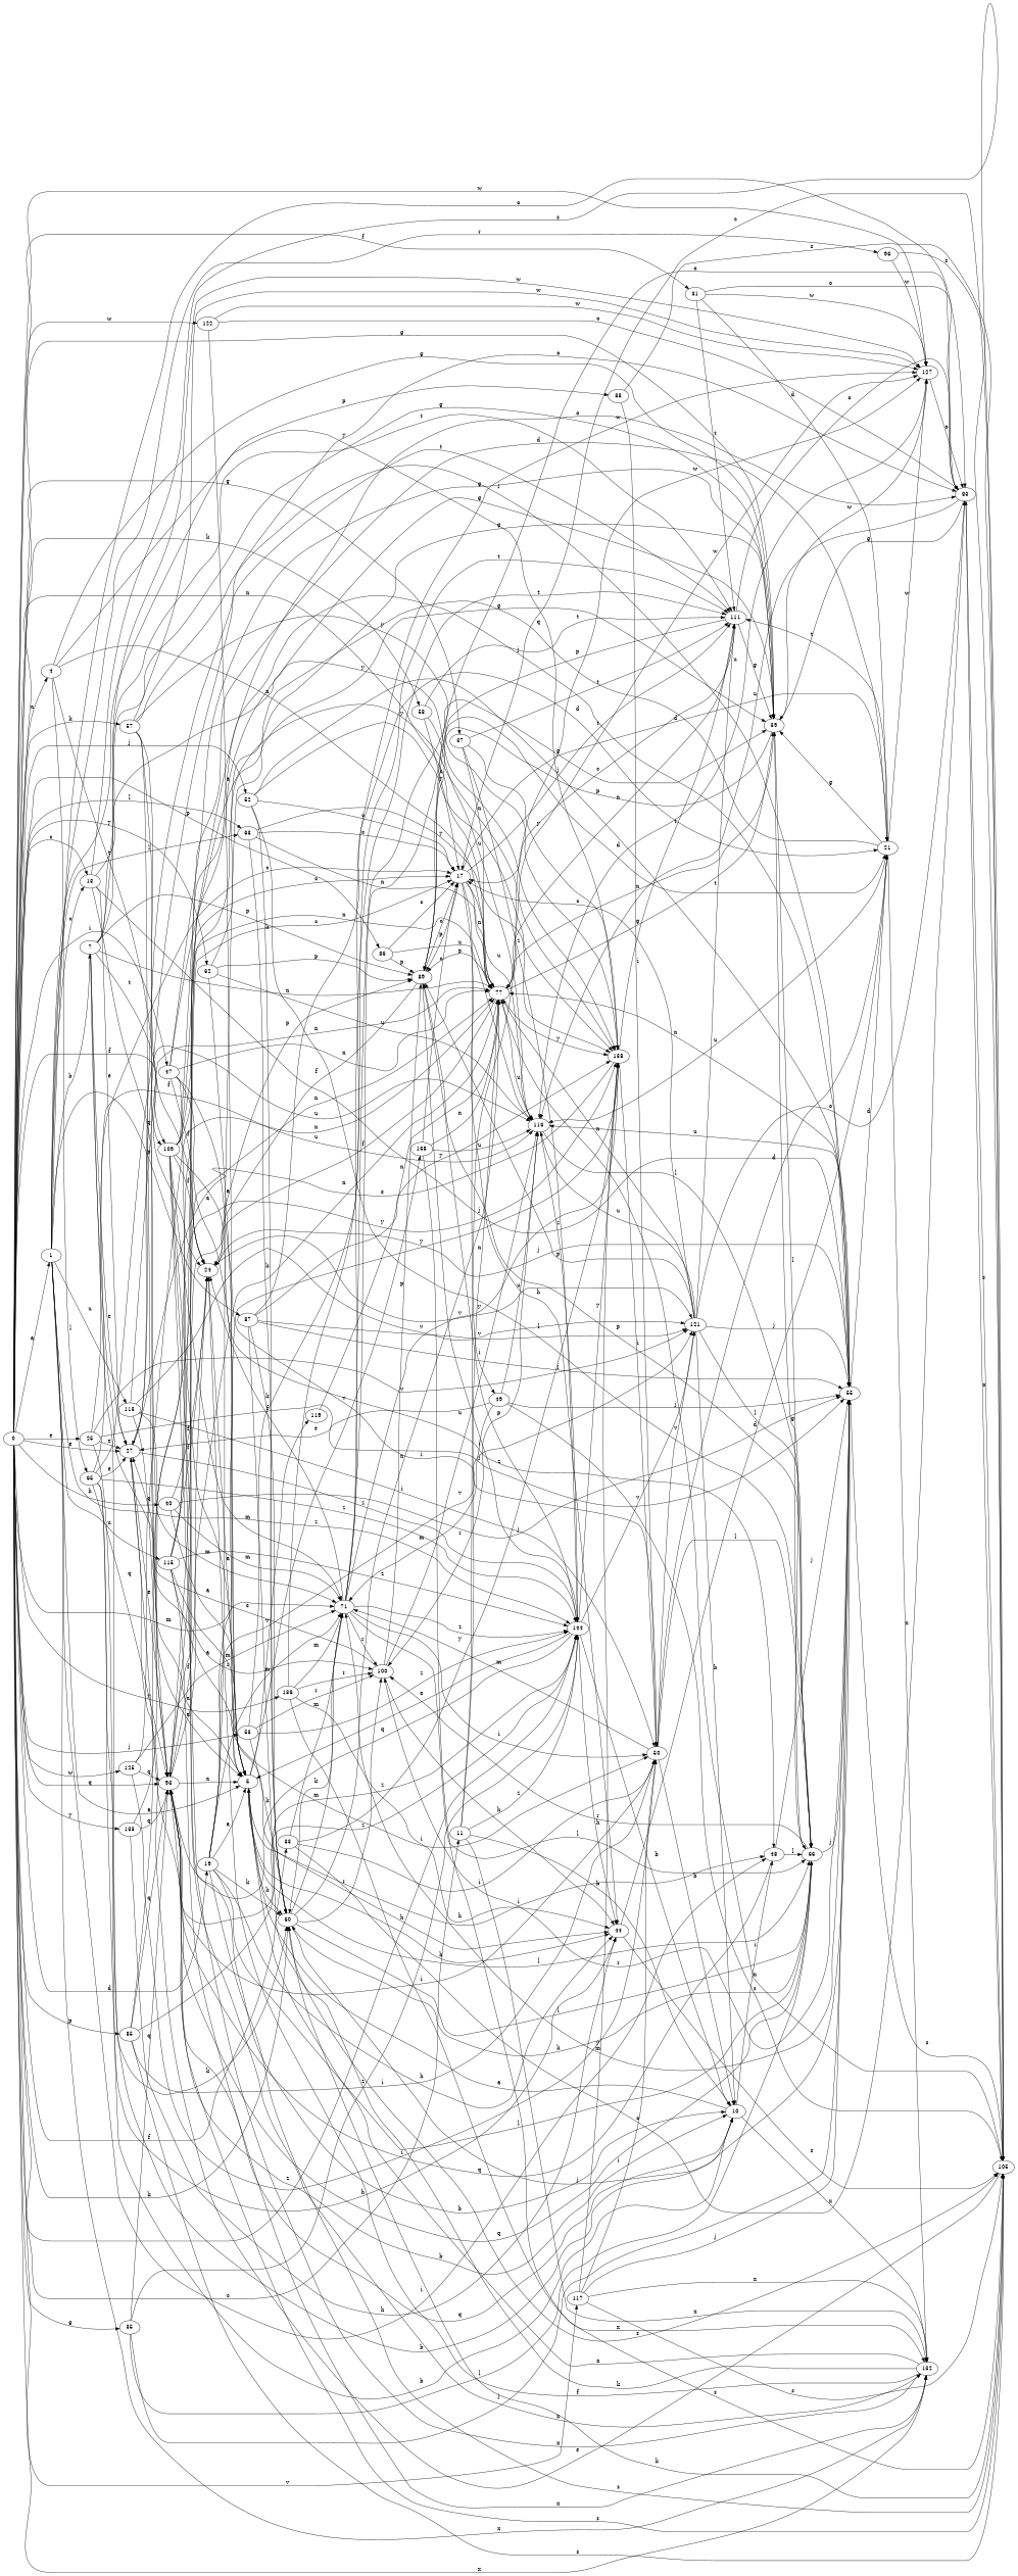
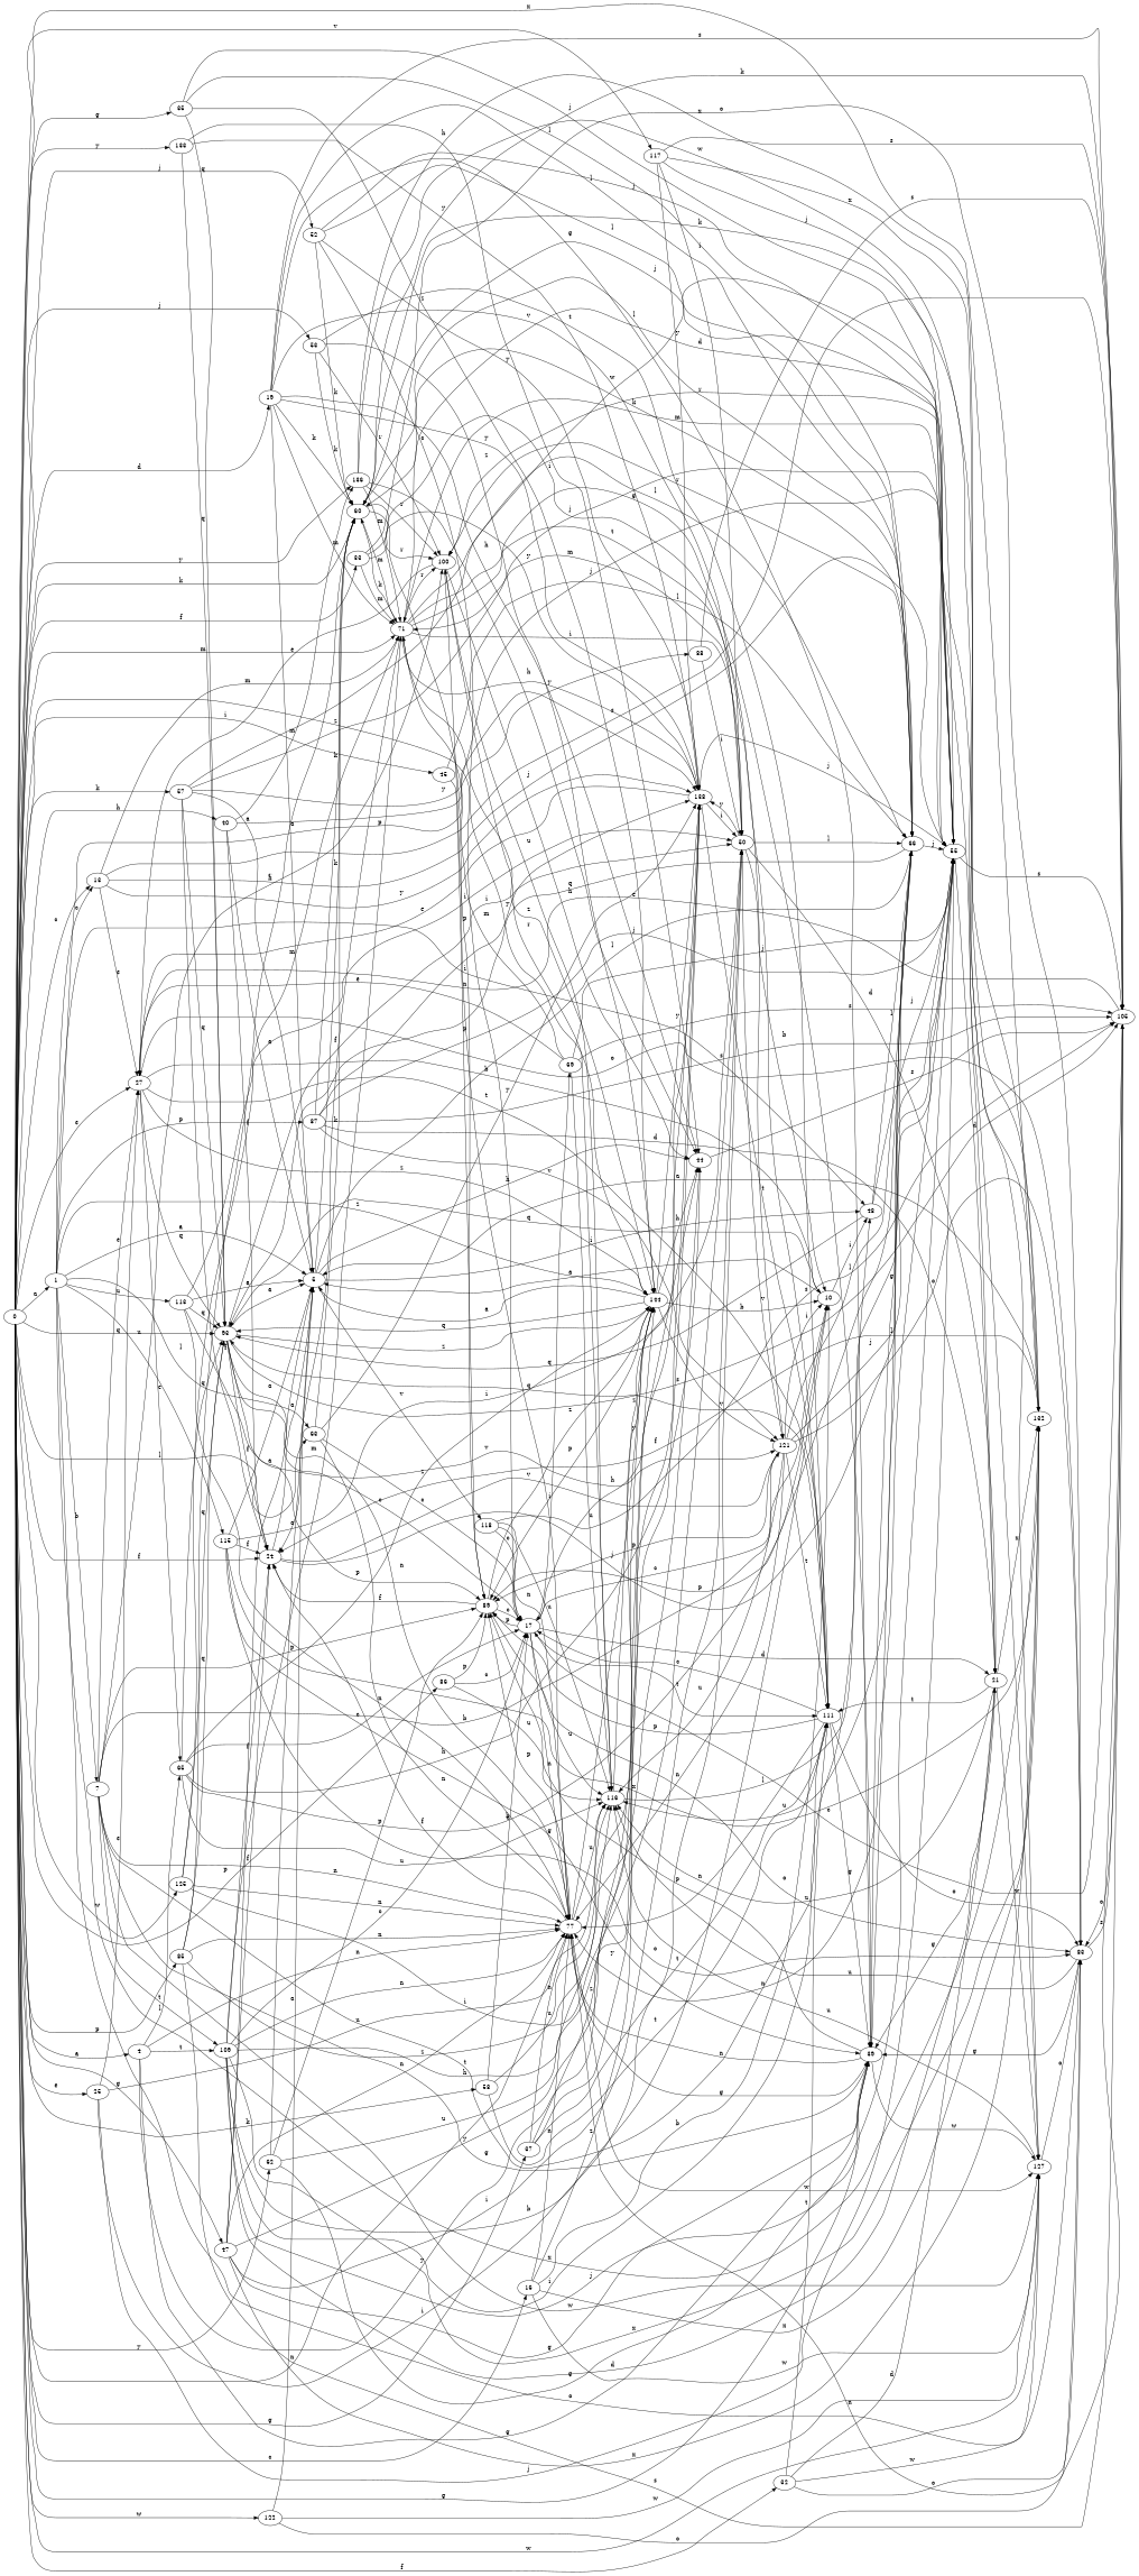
  strict digraph {
    rankdir=LR
    0
    1
    4
-   11
+   11 [label=16]
    13
    19
    25
    27
-   31
+   31 [label=32]
    33
    n11 [label=24]
    35
    37
    39
    40
+   45
    47
    52
    53
    57
    58
    60
    62
    63
    71
    77
    85
    86
    n29 [label=93]
    117
    122
    125
    127
    132
    133
    136
    144
    5
    7
    48
    83
    87
    88
-   96
    113
    115
    65
    109
    138
    10
    55
    105
    44
    66
    121
    116
    50
    111
    21
    89
    n61 [label=17]
    100
-   118 [label=168]
-   119
-   49
+   118
+   49 [label=69]
    0 -> 1 [label=a]
    0 -> 4 [label=a]
    0 -> 11 [label=c]
    0 -> 13 [label=c]
    0 -> 19 [label=d]
    0 -> 25 [label=e]
    0 -> 27 [label=e]
    0 -> 31 [label=f]
    0 -> 33 [label=f]
    0 -> n11 [label=f]
    0 -> 35 [label=g]
    0 -> 37 [label=g]
    0 -> 39 [label=g]
    0 -> 40 [label=h]
-   0 -> 47 [label=i]
+   0 -> 45 [label=i]
+   0 -> 47 [label=g]
    0 -> 52 [label=j]
    0 -> 53 [label=j]
    0 -> 57 [label=k]
    0 -> 58 [label=k]
    0 -> 60 [label=k]
    0 -> 62 [label=y]
    0 -> 63 [label=l]
    0 -> 71 [label=m]
    0 -> 77 [label=n]
    0 -> 85 [label=p]
    0 -> 86 [label=p]
    0 -> n29 [label=q]
    0 -> 117 [label=v]
    0 -> 122 [label=w]
    0 -> 125 [label=w]
    0 -> 127 [label=w]
    0 -> 132 [label=x]
    0 -> 133 [label=y]
    0 -> 136 [label=y]
    0 -> 144 [label=z]
    1 -> 13 [label=c]
    1 -> 63 [label=l]
    1 -> 132 [label=x]
    1 -> 144 [label=z]
    1 -> 5 [label=a]
    1 -> 7 [label=b]
    1 -> 48 [label=i]
    1 -> 83 [label=o]
    1 -> 87 [label=p]
    1 -> 88 [label=p]
-   1 -> 96 [label=r]
    1 -> 113 [label=u]
    1 -> 115 [label=u]
    4 -> 39 [label=g]
    4 -> 77 [label=n]
    4 -> 65 [label=l]
    4 -> 109 [label=t]
    4 -> 138 [label=y]
    11 -> 77 [label=n]
    11 -> 127 [label=w]
    11 -> 132 [label=x]
    11 -> 144 [label=z]
    11 -> 10 [label=b]
    13 -> 27 [label=e]
    13 -> 71 [label=m]
    13 -> 138 [label=y]
    13 -> 55 [label=j]
    13 -> 105 [label=s]
    19 -> 39 [label=g]
    19 -> 60 [label=k]
    19 -> 71 [label=m]
    19 -> 5 [label=a]
    19 -> 138 [label=y]
    19 -> 105 [label=s]
    19 -> 44 [label=h]
    19 -> 66 [label=l]
    19 -> 121 [label=v]
    25 -> 27 [label=e]
    25 -> 55 [label=j]
-   25 -> 121 [label=v]
    25 -> 116 [label=u]
    25 -> 50 [label=i]
-   27 -> n29 [label=e]
+   27 -> n29 [label=q]
    27 -> 144 [label=z]
    27 -> 83 [label=o]
    27 -> 10 [label=b]
    27 -> 111 [label=t]
    31 -> 127 [label=w]
    31 -> 83 [label=o]
    31 -> 111 [label=t]
    31 -> 21 [label=d]
    33 -> 71 [label=m]
    33 -> 83 [label=o]
    33 -> 138 [label=y]
    33 -> 50 [label=i]
    n11 -> 5 [label=a]
    n11 -> 55 [label=j]
    n11 -> 121 [label=v]
    35 -> n29 [label=q]
    35 -> 144 [label=z]
    35 -> 55 [label=j]
    35 -> 66 [label=l]
    37 -> 77 [label=n]
    37 -> 144 [label=z]
    37 -> 138 [label=y]
    37 -> 111 [label=t]
    39 -> 77 [label=n]
    39 -> 127 [label=w]
    39 -> 66 [label=l]
    39 -> 89 [label=p]
    40 -> n11 [label=f]
-   40 -> 71 [label=m]
+   40 -> 136 [label=m]
    40 -> 5 [label=a]
    40 -> 55 [label=j]
+   45 -> 66 [label=l]
+   45 -> 89 [label=p]
    47 -> n11 [label=f]
    47 -> 39 [label=g]
    47 -> 77 [label=n]
    47 -> 132 [label=x]
    47 -> 5 [label=a]
    47 -> 138 [label=y]
    47 -> 50 [label=i]
    52 -> 60 [label=k]
    52 -> 138 [label=y]
    52 -> 55 [label=j]
    52 -> 66 [label=l]
    52 -> n61 [label=c]
    53 -> 60 [label=k]
    53 -> 144 [label=z]
    53 -> 111 [label=t]
    53 -> 100 [label=r]
    57 -> n11 [label=f]
    57 -> n29 [label=q]
    57 -> 127 [label=w]
    57 -> 5 [label=a]
    57 -> 138 [label=y]
    57 -> 55 [label=j]
    58 -> 116 [label=u]
    58 -> 111 [label=t]
    58 -> n61 [label=c]
    60 -> 71 [label=m]
    60 -> 77 [label=n]
    60 -> 55 [label=j]
    60 -> 66 [label=l]
    60 -> 100 [label=r]
    62 -> 39 [label=g]
    62 -> 5 [label=a]
    62 -> 116 [label=u]
    62 -> 89 [label=p]
    63 -> 60 [label=k]
    63 -> 77 [label=n]
    63 -> 138 [label=y]
    63 -> n61 [label=c]
    71 -> n11 [label=f]
    71 -> 39 [label=g]
    71 -> 60 [label=k]
    71 -> 144 [label=z]
    71 -> 138 [label=y]
    71 -> 66 [label=l]
    71 -> 50 [label=i]
    71 -> 111 [label=t]
    71 -> 21 [label=d]
    71 -> 100 [label=r]
    77 -> n11 [label=f]
    77 -> 39 [label=g]
    77 -> 127 [label=w]
    77 -> 138 [label=y]
    77 -> 116 [label=u]
    77 -> 89 [label=p]
    85 -> 60 [label=k]
    85 -> 77 [label=n]
    85 -> n29 [label=q]
    85 -> 144 [label=z]
    85 -> 105 [label=s]
    86 -> 116 [label=u]
    86 -> 89 [label=p]
    86 -> n61 [label=c]
    n29 -> n11 [label=f]
    n29 -> 77 [label=n]
    n29 -> 144 [label=z]
    n29 -> 5 [label=a]
    n29 -> 105 [label=s]
    n29 -> 50 [label=i]
    n29 -> 89 [label=p]
    n29 -> n61 [label=c]
    117 -> 132 [label=x]
    117 -> 138 [label=y]
    117 -> 55 [label=j]
    117 -> 105 [label=s]
    117 -> 50 [label=i]
    122 -> 127 [label=w]
    122 -> 5 [label=a]
    122 -> 83 [label=o]
    125 -> 71 [label=m]
    125 -> 77 [label=n]
    125 -> n29 [label=q]
    125 -> 50 [label=i]
    127 -> 83 [label=o]
    127 -> 116 [label=u]
    132 -> n11 [label=f]
    132 -> 60 [label=k]
    132 -> 5 [label=a]
    133 -> n29 [label=q]
    133 -> 138 [label=y]
    133 -> 44 [label=h]
    136 -> 71 [label=m]
    136 -> 127 [label=w]
    136 -> 132 [label=x]
    136 -> 44 [label=h]
    136 -> 100 [label=r]
    144 -> n29 [label=q]
    144 -> 5 [label=a]
    144 -> 138 [label=y]
    144 -> 10 [label=b]
    144 -> 44 [label=h]
    144 -> 121 [label=v]
    144 -> 89 [label=p]
    5 -> 60 [label=k]
    5 -> 48 [label=i]
    5 -> 44 [label=h]
    5 -> 66 [label=l]
    5 -> 118 [label=v]
-   5 -> 119 [label=v]
    7 -> 27 [label=e]
    7 -> 39 [label=g]
    7 -> 77 [label=n]
    7 -> 127 [label=w]
    7 -> 109 [label=t]
    7 -> 10 [label=b]
    7 -> 111 [label=t]
    7 -> 89 [label=p]
    7 -> 100 [label=r]
    48 -> n29 [label=q]
    48 -> 55 [label=j]
    48 -> 66 [label=l]
    83 -> 39 [label=g]
    83 -> 105 [label=s]
    83 -> 116 [label=u]
    87 -> 60 [label=k]
    87 -> 138 [label=y]
    87 -> 55 [label=j]
    87 -> 105 [label=s]
    87 -> 121 [label=v]
    87 -> 21 [label=d]
    88 -> 105 [label=s]
    88 -> 50 [label=i]
-   96 -> 127 [label=w]
-   96 -> 105 [label=s]
    113 -> 77 [label=n]
    113 -> n29 [label=q]
    113 -> 5 [label=a]
    113 -> 121 [label=v]
    113 -> 50 [label=i]
    115 -> n11 [label=f]
    115 -> 39 [label=g]
    115 -> 132 [label=x]
-   115 -> 144 [label=z]
    115 -> 5 [label=a]
    115 -> 83 [label=o]
    115 -> 50 [label=i]
-   65 -> 27 [label=e]
+   27 -> 65 [label=e]
    65 -> n29 [label=q]
    65 -> 144 [label=z]
    65 -> 10 [label=b]
    65 -> 44 [label=h]
    65 -> 116 [label=u]
    65 -> n61 [label=c]
    109 -> n11 [label=f]
    109 -> 71 [label=m]
    109 -> 77 [label=n]
    109 -> 132 [label=x]
    109 -> 48 [label=i]
    109 -> 10 [label=b]
    109 -> 55 [label=j]
    109 -> 44 [label=h]
    109 -> 21 [label=d]
    109 -> n61 [label=c]
    138 -> 27 [label=e]
+   138 -> 55 [label=j]
    138 -> 50 [label=i]
    138 -> 111 [label=t]
    10 -> n29 [label=q]
-   10 -> 132 [label=x]
    10 -> 5 [label=a]
    10 -> 48 [label=i]
    55 -> 71 [label=m]
    55 -> 77 [label=n]
    55 -> 105 [label=s]
    55 -> 116 [label=u]
    55 -> 21 [label=d]
    55 -> 100 [label=r]
    105 -> 27 [label=e]
    105 -> 60 [label=k]
    105 -> 77 [label=n]
    105 -> 83 [label=o]
    105 -> n61 [label=c]
    44 -> 105 [label=s]
-   44 -> 21 [label=d]
    66 -> 39 [label=g]
    66 -> 60 [label=k]
    66 -> n29 [label=q]
    66 -> 55 [label=j]
    66 -> 89 [label=p]
    66 -> 100 [label=r]
    121 -> 77 [label=n]
    121 -> 83 [label=o]
-   121 -> 10 [label=b]
+   121 -> 10 [label=i]
    121 -> 55 [label=j]
    121 -> 66 [label=l]
    121 -> 116 [label=u]
    121 -> 111 [label=t]
    121 -> 89 [label=p]
    121 -> n61 [label=c]
    116 -> 144 [label=z]
    116 -> 66 [label=l]
    116 -> 100 [label=r]
    50 -> 71 [label=m]
+   50 -> 138 [label=y]
    50 -> 10 [label=b]
    50 -> 66 [label=l]
    50 -> 121 [label=v]
    50 -> 21 [label=d]
    111 -> 39 [label=g]
    111 -> 77 [label=n]
-   21 -> n29 [label=q]
+   111 -> n29 [label=q]
    111 -> 83 [label=o]
    111 -> 89 [label=p]
    111 -> n61 [label=c]
    21 -> 39 [label=g]
    21 -> 127 [label=w]
    21 -> 132 [label=x]
    21 -> 116 [label=u]
    21 -> 111 [label=t]
    89 -> n11 [label=f]
    89 -> 144 [label=z]
    89 -> 83 [label=o]
    89 -> n61 [label=c]
    n61 -> 77 [label=n]
    n61 -> 44 [label=h]
    n61 -> 116 [label=u]
    n61 -> 111 [label=t]
    n61 -> 21 [label=d]
    n61 -> 89 [label=p]
    n61 -> 49 [label=i]
    100 -> 27 [label=e]
    100 -> 44 [label=h]
    100 -> 116 [label=u]
    100 -> 89 [label=p]
    118 -> 77 [label=n]
    118 -> 105 [label=s]
    118 -> 116 [label=u]
    118 -> n61 [label=c]
-   119 -> 77 [label=n]
    49 -> 27 [label=e]
    49 -> 71 [label=m]
    49 -> 55 [label=j]
    49 -> 105 [label=s]
    49 -> 116 [label=u]
  }
